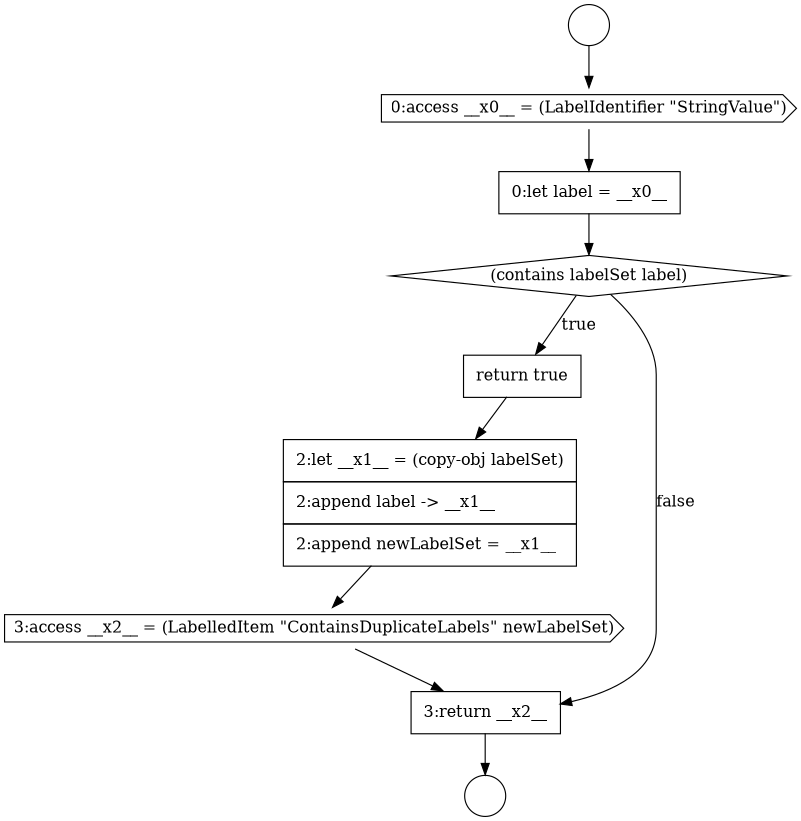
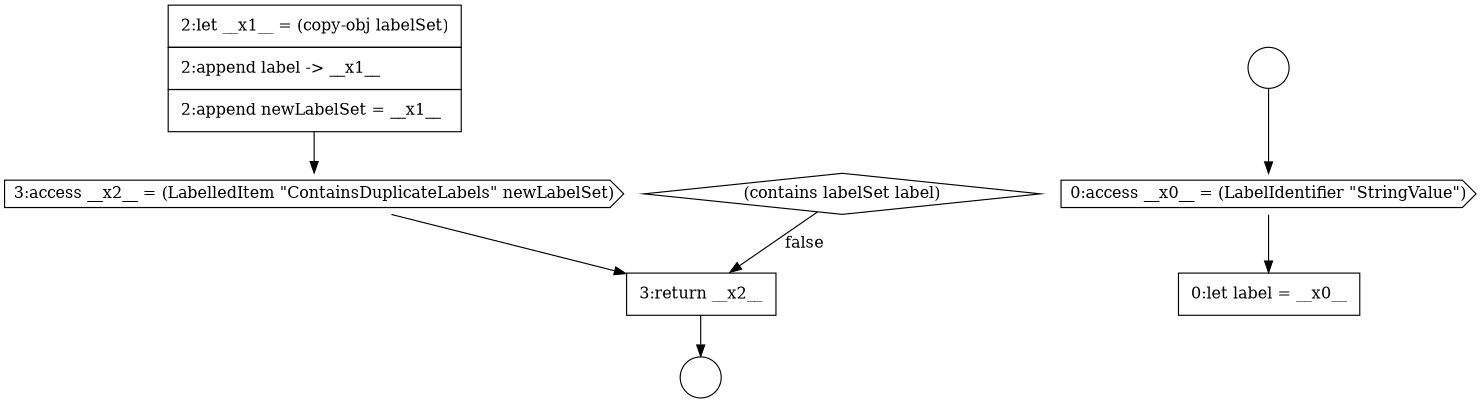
  digraph {
    node [color=black fillcolor=white shape=none style=filled]
    edge [color=black]
-   n1 [label=<<font color="black">     <table border="0" cellborder="1" cellspacing="0" cellpadding="10">       <tr><td align="left">return true</td></tr>     </table>   </font>> margin=0]
    n2 [label=<<font color="black">     <table border="0" cellborder="1" cellspacing="0" cellpadding="10">       <tr><td align="left">2:let __x1__ = (copy-obj labelSet)</td></tr>       <tr><td align="left">2:append label -&gt; __x1__</td></tr>       <tr><td align="left">2:append newLabelSet = __x1__</td></tr>     </table>   </font>> margin=0]
    n3 [label=<<font color="black">3:access __x2__ = (LabelledItem &quot;ContainsDuplicateLabels&quot; newLabelSet)</font>> shape=cds]
    n4 [label=" " shape=circle]
    n5 [label=<<font color="black">0:access __x0__ = (LabelIdentifier &quot;StringValue&quot;)</font>> shape=cds]
    n6 [label=<<font color="black">     <table border="0" cellborder="1" cellspacing="0" cellpadding="10">       <tr><td align="left">0:let label = __x0__</td></tr>     </table>   </font>> margin=0]
    n7 [label=<<font color="black">(contains labelSet label)</font>> shape=diamond]
    n8 [label=<<font color="black">     <table border="0" cellborder="1" cellspacing="0" cellpadding="10">       <tr><td align="left">3:return __x2__</td></tr>     </table>   </font>> margin=0]
    n9 [label=" " shape=circle]
-   n1 -> n2
    n2 -> n3
    n3 -> n8
    n4 -> n5
    n5 -> n6
-   n6 -> n7
-   n7 -> n1 [label=<<font color="black">true</font>>]
    n7 -> n8 [label=<<font color="black">false</font>>]
    n8 -> n9
  }
